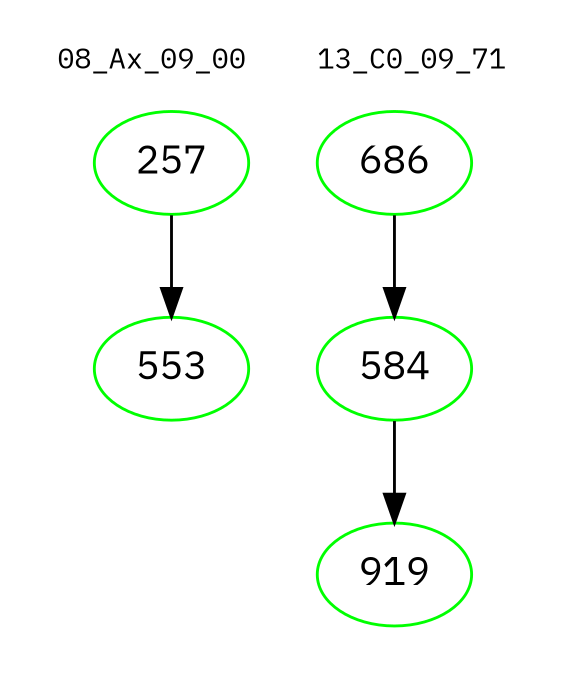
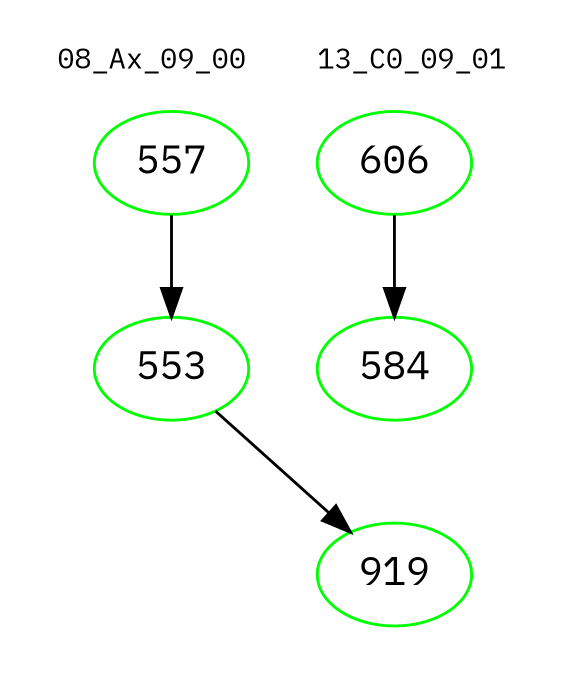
  digraph {
    fontname="IBM Plex Mono"
    node [color=green fontname="IBM Plex Mono"]
    edge [color=black fontname="IBM Plex Mono"]
-   n1 [label=257]
+   n1 [label=557]
    n2 [label=553]
-   n3 [label=686]
+   n3 [label=606]
    n4 [label=584]
    n5 [label=919]
    subgraph cluster_1 {
      color=white
      fontsize=10
      label="08_Ax_09_00"
      n1
      n2
    }
    subgraph cluster_2 {
      color=white
      fontsize=10
-     label="13_C0_09_71"
+     label="13_C0_09_01"
      n3
      n4
      n5
    }
    n1 -> n2
    n3 -> n4
-   n4 -> n5
+   n2 -> n5
  }
